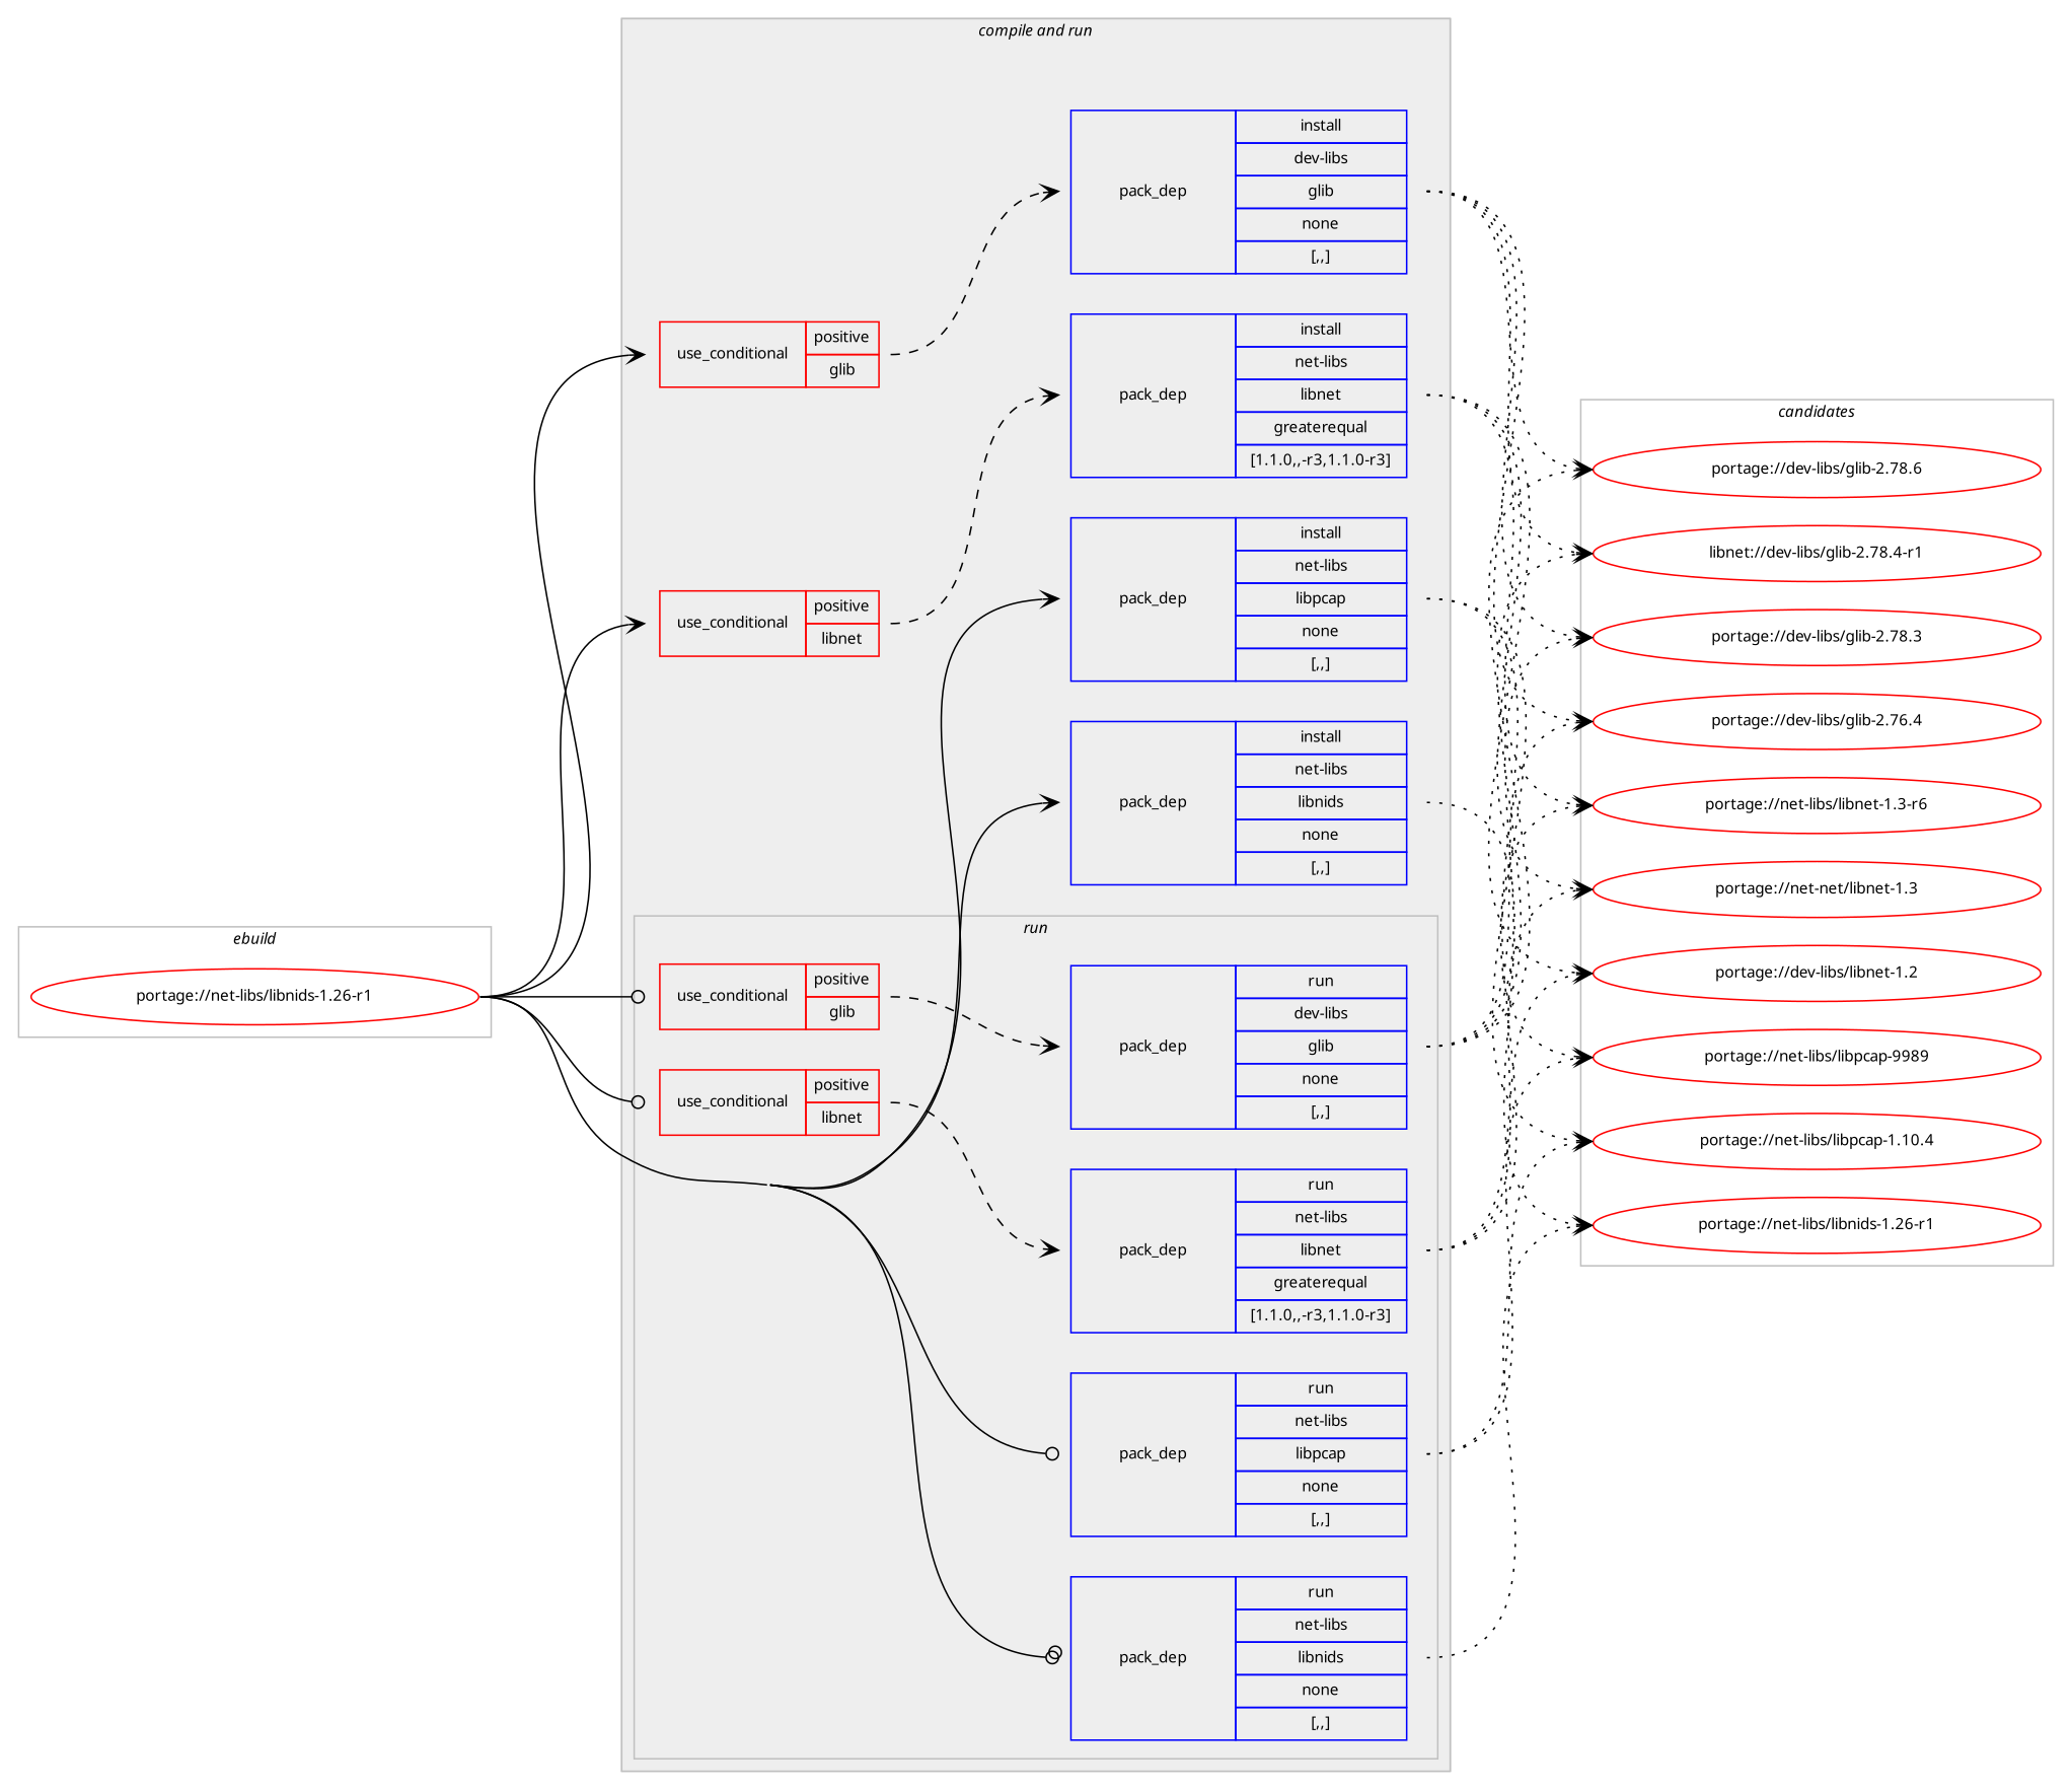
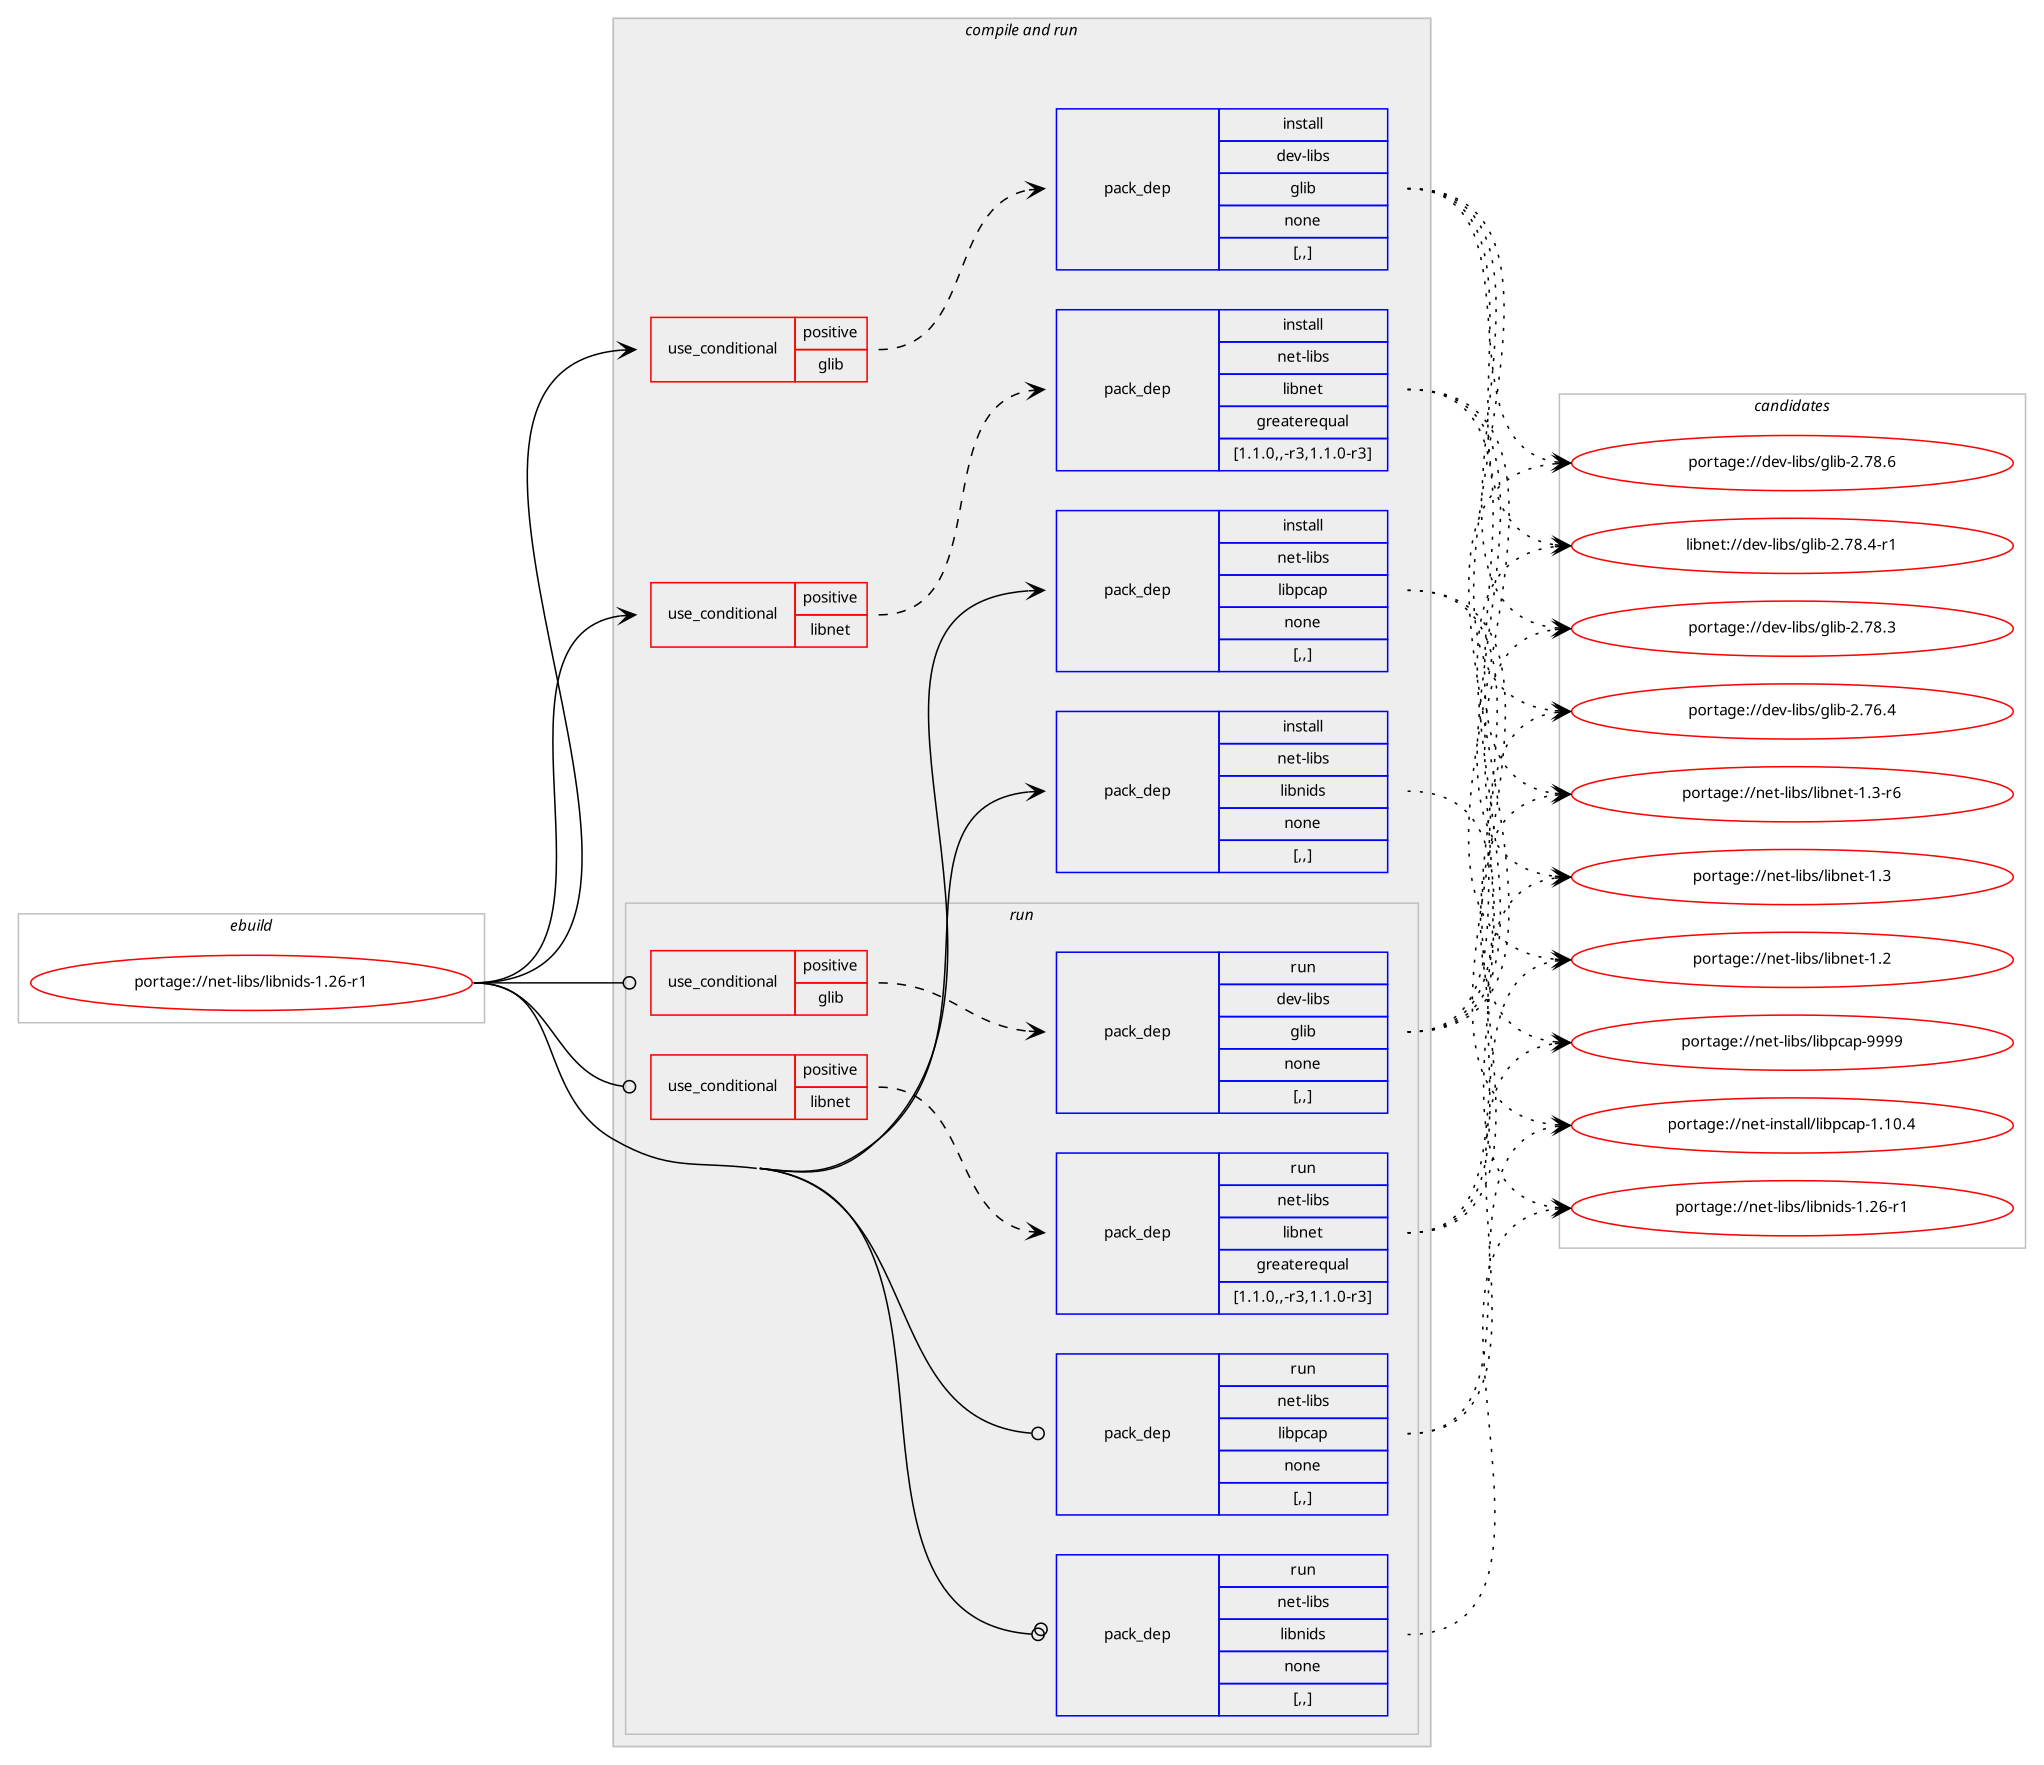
  digraph {
    compound=true
    concentrate=true
    fontname="Noto Sans"
    fontsize=10
    newrank=true
    rankdir=LR
    ranksep=1.5
    node [color=red fontname="Noto Sans" fontsize=10 shape=none]
    edge [arrowhead=vee fontname="Noto Sans" headport=w style=dotted tailport=e weight=100]
    n1 [label="portage://net-libs/libnids-1.26-r1" width=4 shape=""]
    n2 [color=blue label=<<TABLE BORDER="0" CELLBORDER="1" CELLSPACING="0" CELLPADDING="4" WIDTH="220"><TR><TD ROWSPAN="6" CELLPADDING="30">pack_dep</TD></TR><TR><TD WIDTH="110">install</TD></TR><TR><TD>dev-libs</TD></TR><TR><TD>glib</TD></TR><TR><TD>none</TD></TR><TR><TD>[,,]</TD></TR></TABLE>>]
    n3 [label=<<TABLE BORDER="0" CELLBORDER="1" CELLSPACING="0" CELLPADDING="4"><TR><TD ROWSPAN="3" CELLPADDING="10">use_conditional</TD></TR><TR><TD>positive</TD></TR><TR><TD>glib</TD></TR></TABLE>>]
    n4 [color=blue label=<<TABLE BORDER="0" CELLBORDER="1" CELLSPACING="0" CELLPADDING="4" WIDTH="220"><TR><TD ROWSPAN="6" CELLPADDING="30">pack_dep</TD></TR><TR><TD WIDTH="110">install</TD></TR><TR><TD>net-libs</TD></TR><TR><TD>libnet</TD></TR><TR><TD>greaterequal</TD></TR><TR><TD>[1.1.0,,-r3,1.1.0-r3]</TD></TR></TABLE>>]
    n5 [label=<<TABLE BORDER="0" CELLBORDER="1" CELLSPACING="0" CELLPADDING="4"><TR><TD ROWSPAN="3" CELLPADDING="10">use_conditional</TD></TR><TR><TD>positive</TD></TR><TR><TD>libnet</TD></TR></TABLE>>]
    n6 [color=blue label=<<TABLE BORDER="0" CELLBORDER="1" CELLSPACING="0" CELLPADDING="4" WIDTH="220"><TR><TD ROWSPAN="6" CELLPADDING="30">pack_dep</TD></TR><TR><TD WIDTH="110">install</TD></TR><TR><TD>net-libs</TD></TR><TR><TD>libpcap</TD></TR><TR><TD>none</TD></TR><TR><TD>[,,]</TD></TR></TABLE>>]
    n7 [color=blue label=<<TABLE BORDER="0" CELLBORDER="1" CELLSPACING="0" CELLPADDING="4" WIDTH="220"><TR><TD ROWSPAN="6" CELLPADDING="30">pack_dep</TD></TR><TR><TD WIDTH="110">install</TD></TR><TR><TD>net-libs</TD></TR><TR><TD>libnids</TD></TR><TR><TD>none</TD></TR><TR><TD>[,,]</TD></TR></TABLE>>]
    n8 [color=blue label=<<TABLE BORDER="0" CELLBORDER="1" CELLSPACING="0" CELLPADDING="4" WIDTH="220"><TR><TD ROWSPAN="6" CELLPADDING="30">pack_dep</TD></TR><TR><TD WIDTH="110">run</TD></TR><TR><TD>dev-libs</TD></TR><TR><TD>glib</TD></TR><TR><TD>none</TD></TR><TR><TD>[,,]</TD></TR></TABLE>>]
    n9 [label=<<TABLE BORDER="0" CELLBORDER="1" CELLSPACING="0" CELLPADDING="4"><TR><TD ROWSPAN="3" CELLPADDING="10">use_conditional</TD></TR><TR><TD>positive</TD></TR><TR><TD>glib</TD></TR></TABLE>>]
    n10 [color=blue label=<<TABLE BORDER="0" CELLBORDER="1" CELLSPACING="0" CELLPADDING="4" WIDTH="220"><TR><TD ROWSPAN="6" CELLPADDING="30">pack_dep</TD></TR><TR><TD WIDTH="110">run</TD></TR><TR><TD>net-libs</TD></TR><TR><TD>libnet</TD></TR><TR><TD>greaterequal</TD></TR><TR><TD>[1.1.0,,-r3,1.1.0-r3]</TD></TR></TABLE>>]
    n11 [label=<<TABLE BORDER="0" CELLBORDER="1" CELLSPACING="0" CELLPADDING="4"><TR><TD ROWSPAN="3" CELLPADDING="10">use_conditional</TD></TR><TR><TD>positive</TD></TR><TR><TD>libnet</TD></TR></TABLE>>]
    n12 [color=blue label=<<TABLE BORDER="0" CELLBORDER="1" CELLSPACING="0" CELLPADDING="4" WIDTH="220"><TR><TD ROWSPAN="6" CELLPADDING="30">pack_dep</TD></TR><TR><TD WIDTH="110">run</TD></TR><TR><TD>net-libs</TD></TR><TR><TD>libpcap</TD></TR><TR><TD>none</TD></TR><TR><TD>[,,]</TD></TR></TABLE>>]
    n13 [color=blue label=<<TABLE BORDER="0" CELLBORDER="1" CELLSPACING="0" CELLPADDING="4" WIDTH="220"><TR><TD ROWSPAN="6" CELLPADDING="30">pack_dep</TD></TR><TR><TD WIDTH="110">run</TD></TR><TR><TD>net-libs</TD></TR><TR><TD>libnids</TD></TR><TR><TD>none</TD></TR><TR><TD>[,,]</TD></TR></TABLE>>]
    n14 [label="portage://dev-libs/glib-2.78.6" width=4 shape=""]
    n15 [label="libnet://dev-libs/glib-2.78.4-r1" width=4 shape=""]
    n16 [label="portage://dev-libs/glib-2.78.3" width=4 shape=""]
    n17 [label="portage://dev-libs/glib-2.76.4" width=4 shape=""]
    n18 [label="portage://net-libs/libnet-1.3-r6" width=4 shape=""]
-   n19 [label="portage://net-net/libnet-1.3" width=4 shape=""]
-   n20 [label="portage://dev-libs/libnet-1.2" width=4 shape=""]
-   n21 [label="portage://net-libs/libpcap-9989" width=4 shape=""]
-   n22 [label="portage://net-libs/libpcap-1.10.4" width=4 shape=""]
+   n19 [label="portage://net-libs/libnet-1.3" width=4 shape=""]
+   n20 [label="portage://net-libs/libnet-1.2" width=4 shape=""]
+   n21 [label="portage://net-libs/libpcap-9999" width=4 shape=""]
+   n22 [label="portage://net-install/libpcap-1.10.4" width=4 shape=""]
    n23 [label="portage://net-libs/libnids-1.26-r1" width=4 shape=""]
    subgraph cluster_1 {
      color=gray
      label=<<i>ebuild</i>>
      n1
    }
    subgraph cluster_2 {
      color=gray
      label=<<i>dependencies</i>>
      subgraph cluster_3 {
        color=gray
        fillcolor="#eeeeee"
        label=<<i>compile</i>>
        style=filled
        subgraph sub_4 {
          color=gray
          fillcolor="#eeeeee"
          label=<<i>compile</i>>
          style=filled
          n3
          subgraph sub_5 {
            color=gray
            fillcolor="#eeeeee"
            label=<<i>compile</i>>
            style=filled
            n2
          }
        }
        subgraph sub_6 {
          color=gray
          fillcolor="#eeeeee"
          label=<<i>compile</i>>
          style=filled
          n5
          subgraph sub_7 {
            color=gray
            fillcolor="#eeeeee"
            label=<<i>compile</i>>
            style=filled
            n4
          }
        }
        subgraph sub_8 {
          color=gray
          fillcolor="#eeeeee"
          label=<<i>compile</i>>
          style=filled
          n6
        }
        subgraph sub_9 {
          color=gray
          fillcolor="#eeeeee"
          label=<<i>compile</i>>
          style=filled
          n7
        }
      }
      subgraph cluster_10 {
        color=gray
        fillcolor="#eeeeee"
        label=<<i>compile and run</i>>
        style=filled
      }
      subgraph cluster_11 {
        color=gray
        fillcolor="#eeeeee"
        label=<<i>run</i>>
        style=filled
        subgraph sub_12 {
          color=gray
          fillcolor="#eeeeee"
          label=<<i>run</i>>
          style=filled
          n9
          subgraph sub_13 {
            color=gray
            fillcolor="#eeeeee"
            label=<<i>run</i>>
            style=filled
            n8
          }
        }
        subgraph sub_14 {
          color=gray
          fillcolor="#eeeeee"
          label=<<i>run</i>>
          style=filled
          n11
          subgraph sub_15 {
            color=gray
            fillcolor="#eeeeee"
            label=<<i>run</i>>
            style=filled
            n10
          }
        }
        subgraph sub_16 {
          color=gray
          fillcolor="#eeeeee"
          label=<<i>run</i>>
          style=filled
          n12
        }
        subgraph sub_17 {
          color=gray
          fillcolor="#eeeeee"
          label=<<i>run</i>>
          style=filled
          n13
        }
      }
    }
    subgraph cluster_18 {
      color=gray
      label=<<i>candidates</i>>
      rank=same
      subgraph sub_19 {
        color=black
        label=<<i>candidates</i>>
        nodesep=1
        rank=same
        n14
        n15
        n16
        n17
      }
      subgraph sub_20 {
        color=black
        label=<<i>candidates</i>>
        nodesep=1
        rank=same
        n18
        n19
        n20
      }
      subgraph sub_21 {
        color=black
        label=<<i>candidates</i>>
        nodesep=1
        rank=same
        n21
        n22
      }
      subgraph sub_22 {
        color=black
        label=<<i>candidates</i>>
        nodesep=1
        rank=same
        n18
        n19
        n20
      }
      subgraph sub_23 {
        color=black
        label=<<i>candidates</i>>
        nodesep=1
        rank=same
        n23
      }
      subgraph sub_24 {
        color=black
        label=<<i>candidates</i>>
        nodesep=1
        rank=same
        n14
        n15
        n16
        n17
      }
      subgraph sub_25 {
        color=black
        label=<<i>candidates</i>>
        nodesep=1
        rank=same
        n21
        n22
      }
      subgraph sub_26 {
        color=black
        label=<<i>candidates</i>>
        nodesep=1
        rank=same
        n23
      }
    }
    n1 -> n3 [style=solid weight=20]
    n1 -> n5 [style=solid weight=20]
    n1 -> n6 [style=solid weight=20]
    n1 -> n7 [style=solid weight=20]
    n1 -> n9 [arrowhead=odot style=solid weight=20]
    n1 -> n11 [arrowhead=odot style=solid weight=20]
    n1 -> n12 [arrowhead=odot style=solid weight=20]
    n1 -> n13 [arrowhead=odot style=solid weight=20]
    n2 -> n14
    n2 -> n15
    n2 -> n16
    n2 -> n17
    n3 -> n2 [style=dashed weight=20]
    n4 -> n18
    n4 -> n19
    n4 -> n20
    n5 -> n4 [style=dashed weight=20]
    n6 -> n21
    n6 -> n22
    n7 -> n23
    n8 -> n14
    n8 -> n15
    n8 -> n16
    n8 -> n17
    n9 -> n8 [style=dashed weight=20]
    n10 -> n18
    n10 -> n19
    n10 -> n20
    n11 -> n10 [style=dashed weight=20]
    n12 -> n21
    n12 -> n22
    n13 -> n23
  }
